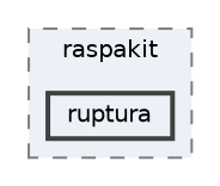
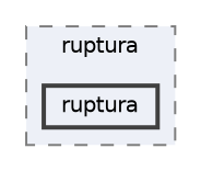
  digraph {
    compound=true
    n1 [color=grey25 fillcolor="#edf0f7" fontname=Helvetica fontsize=10 height=0.2 label=ruptura shape=box style="filled,bold" width=0.4]
    subgraph cluster_1 {
      bgcolor="#edf0f7"
      fontname=Helvetica
      fontsize=10
-     label=raspakit
+     label=ruptura
      pencolor=grey50
      style="filled,dashed"
      n1
    }
  }
